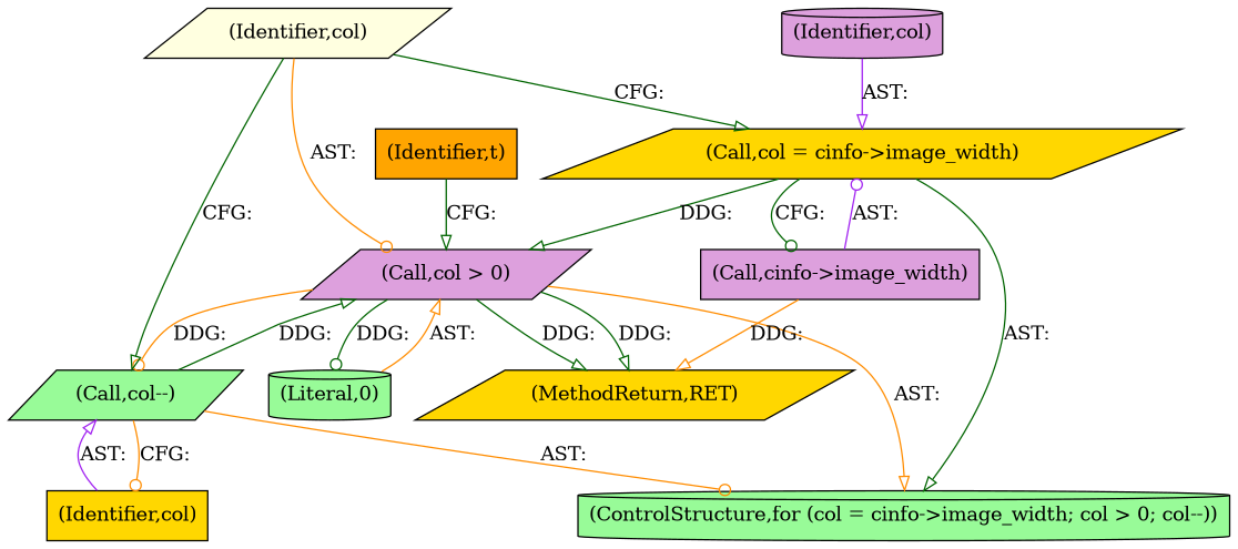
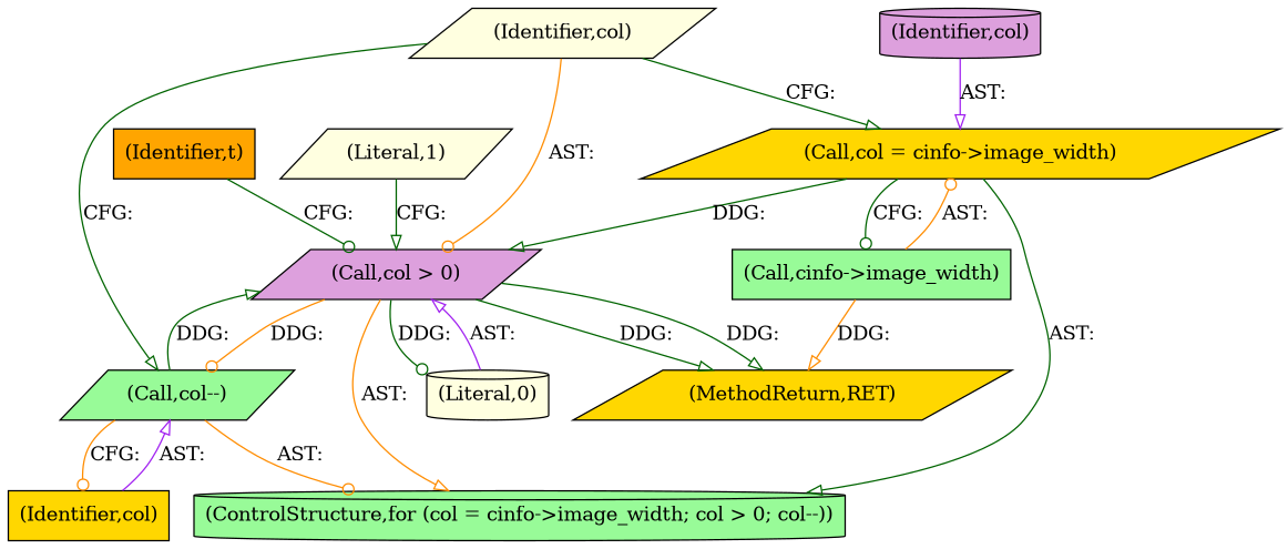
  digraph {
    node [fillcolor=gold shape=parallelogram style=filled]
    edge [arrowhead=onormal color=darkgreen]
    n1 [label="(Call,col = cinfo->image_width)"]
    n2 [fillcolor=plum label="(Call,col > 0)"]
    n3 [fillcolor=palegreen label="(ControlStructure,for (col = cinfo->image_width; col > 0; col--))" shape=cylinder]
-   n4 [fillcolor=plum label="(Call,cinfo->image_width)" shape=box]
+   n4 [fillcolor=palegreen label="(Call,cinfo->image_width)" shape=box]
    n5 [label="(MethodReturn,RET)"]
    n6 [fillcolor=palegreen label="(Call,col--)"]
-   n7 [fillcolor=palegreen label="(Literal,0)" shape=cylinder]
+   n7 [fillcolor=lightyellow label="(Literal,0)" shape=cylinder]
    n8 [label="(Identifier,col)" shape=box]
    n9 [fillcolor=plum label="(Identifier,col)" shape=cylinder]
    n10 [fillcolor=orange label="(Identifier,t)" shape=box]
+   n11 [fillcolor=lightyellow label="(Literal,1)"]
    n12 [fillcolor=lightyellow label="(Identifier,col)"]
    n1 -> n2 [label="DDG: "]
    n1 -> n3 [label="AST: "]
    n1 -> n4 [arrowhead=odot label="CFG: "]
    n2 -> n3 [color=darkorange label="AST: "]
    n2 -> n5 [label="DDG: "]
    n2 -> n5 [label="DDG: "]
    n2 -> n6 [arrowhead=odot color=darkorange label="DDG: "]
    n2 -> n7 [arrowhead=odot label="DDG: "]
-   n4 -> n1 [arrowhead=odot color=purple label="AST: "]
+   n4 -> n1 [arrowhead=odot color=darkorange label="AST: "]
    n4 -> n5 [color=darkorange label="DDG: "]
    n6 -> n2 [label="DDG: "]
    n6 -> n3 [arrowhead=odot color=darkorange label="AST: "]
    n6 -> n8 [arrowhead=odot color=darkorange label="CFG: "]
-   n7 -> n2 [color=darkorange label="AST: "]
+   n7 -> n2 [color=purple label="AST: "]
    n8 -> n6 [color=purple label="AST: "]
    n9 -> n1 [color=purple label="AST: "]
-   n10 -> n2 [label="CFG: "]
+   n10 -> n2 [arrowhead=odot label="CFG: "]
+   n11 -> n2 [label="CFG: "]
    n12 -> n1 [label="CFG: "]
    n12 -> n2 [arrowhead=odot color=darkorange label="AST: "]
    n12 -> n6 [label="CFG: "]
  }
